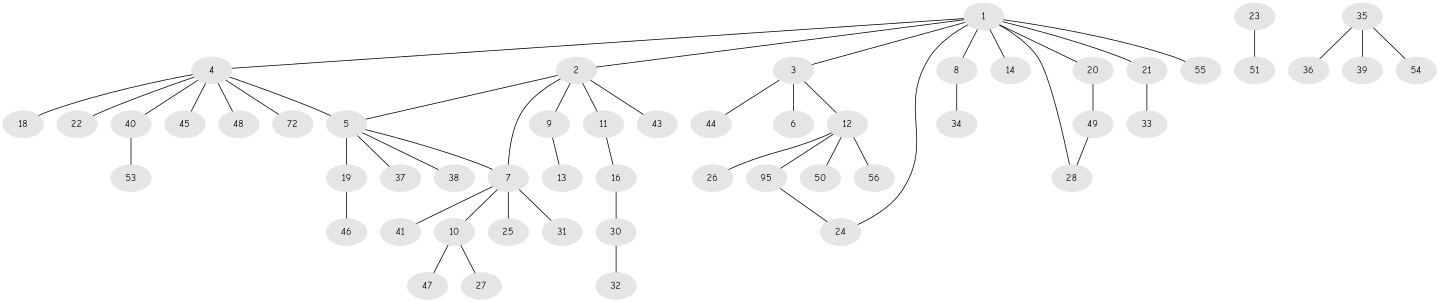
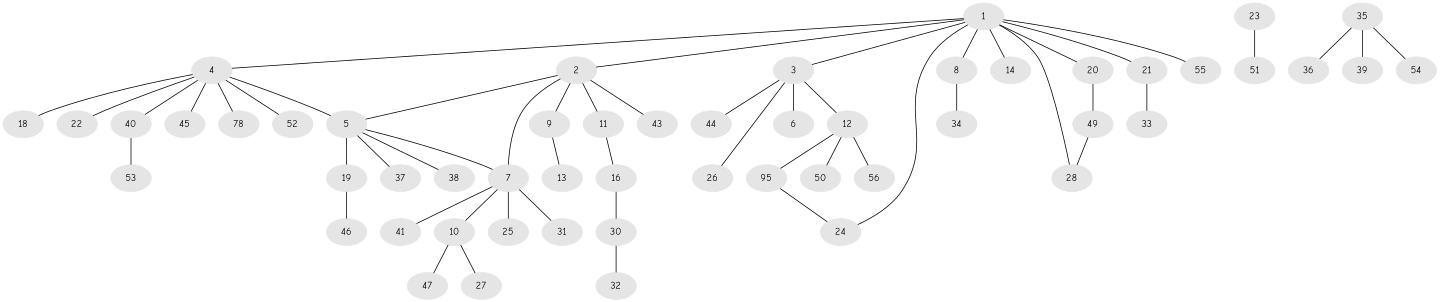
  graph {
    fontname="Comic Neue"
    node [color=gray90 fontname="Comic Neue" style=filled]
    edge [fontname="Comic Neue" weight=1.0]
    1
    2
    3
    4
    8
    14
    20
    21
    24
    28
    55
    5
    7
    9
    11
    43
    6
    12
    26
    44
    18
    22
    40
    45
-   48
-   52 [label=72]
+   48 [label=78]
+   52
    34
    49
    33
    19
    37
    38
    10
    25
    31
    41
    13
    16
    n39 [label=95]
    50
    56
    53
    46
    27
    47
    30
    32
    23
    51
    35
    36
    39
    54
    1 -- 2
    1 -- 3
    1 -- 4
    1 -- 8
    1 -- 14
    1 -- 20
    1 -- 21
    1 -- 24
    1 -- 28
    1 -- 55
    2 -- 5
    2 -- 7
    2 -- 9
    2 -- 11
    2 -- 43
    3 -- 6
    3 -- 12
-   12 -- 26
+   3 -- 26
    3 -- 44
    4 -- 5
    4 -- 18
    4 -- 22
    4 -- 40
    4 -- 45
    4 -- 48
    4 -- 52
    8 -- 34
    20 -- 49
    21 -- 33
    5 -- 7
    5 -- 19 [weight=9.0]
    5 -- 37
    5 -- 38
    7 -- 10
    7 -- 25
    7 -- 31
    7 -- 41
    9 -- 13
    11 -- 16
    12 -- n39
    12 -- 50
    12 -- 56
    40 -- 53
    49 -- 28
    19 -- 46
    10 -- 27
    10 -- 47
    16 -- 30
    n39 -- 24
    30 -- 32
    23 -- 51
    35 -- 36
    35 -- 39
    35 -- 54
  }
